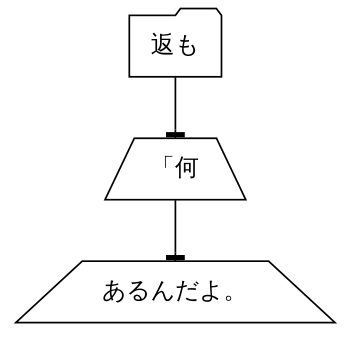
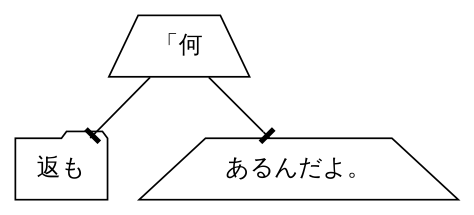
  digraph {
    fontname="Roboto Condensed"
    node [fontname="Roboto Condensed" shape=trapezium]
    edge [arrowhead=tee fontname="Roboto Condensed"]
    n1 [label="「何"]
    n2 [label="返も" shape=folder]
    n3 [label="あるんだよ。"]
-   n2 -> n1
+   n1 -> n2
    n1 -> n3
  }
